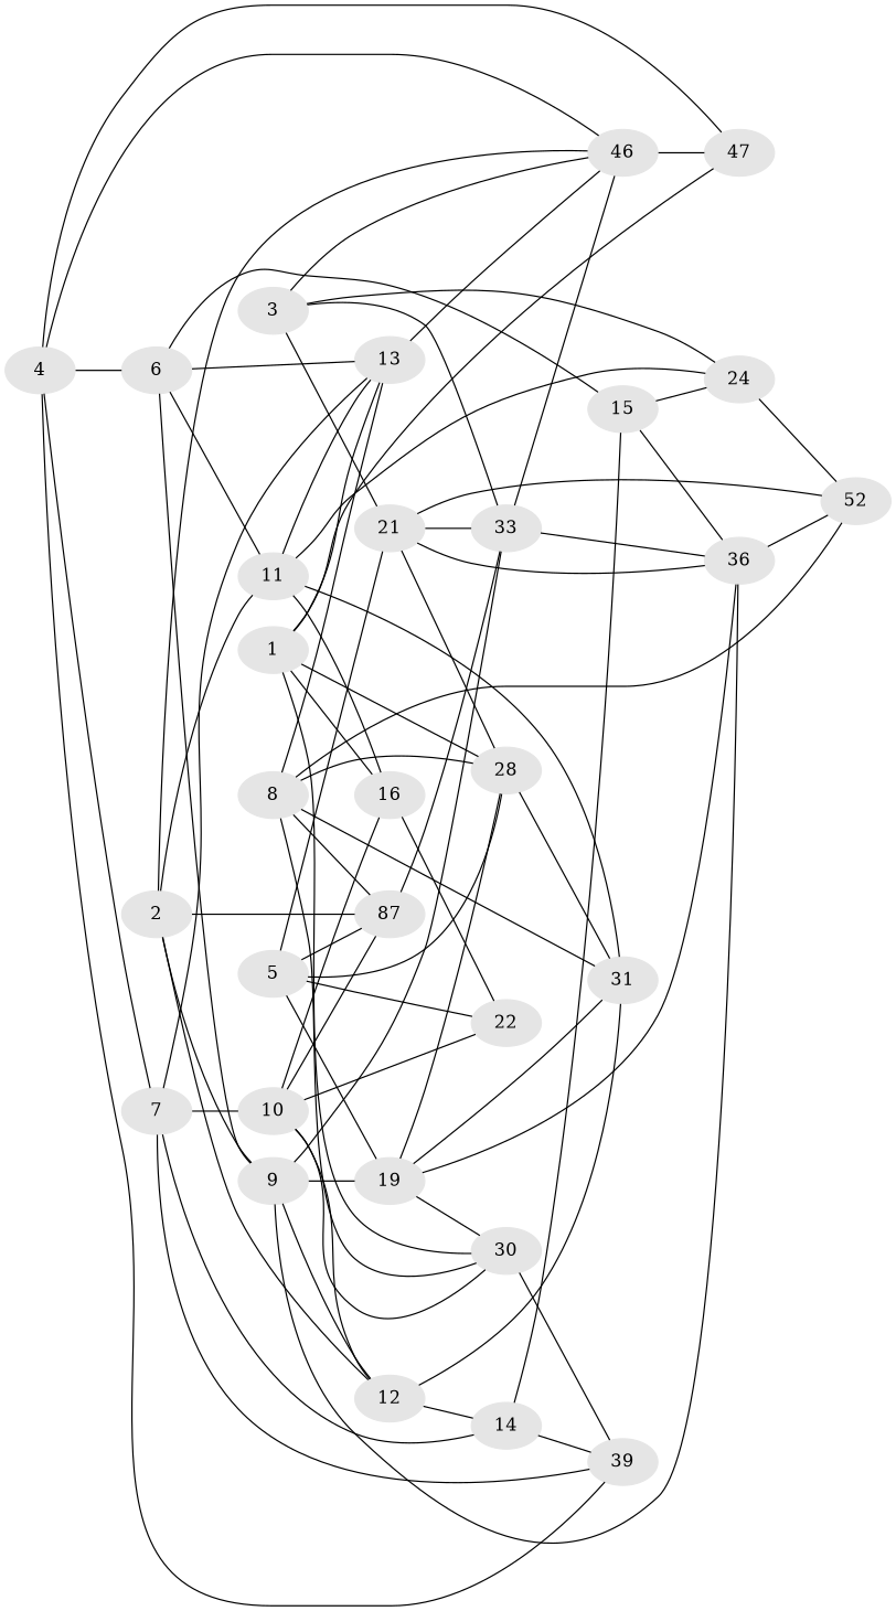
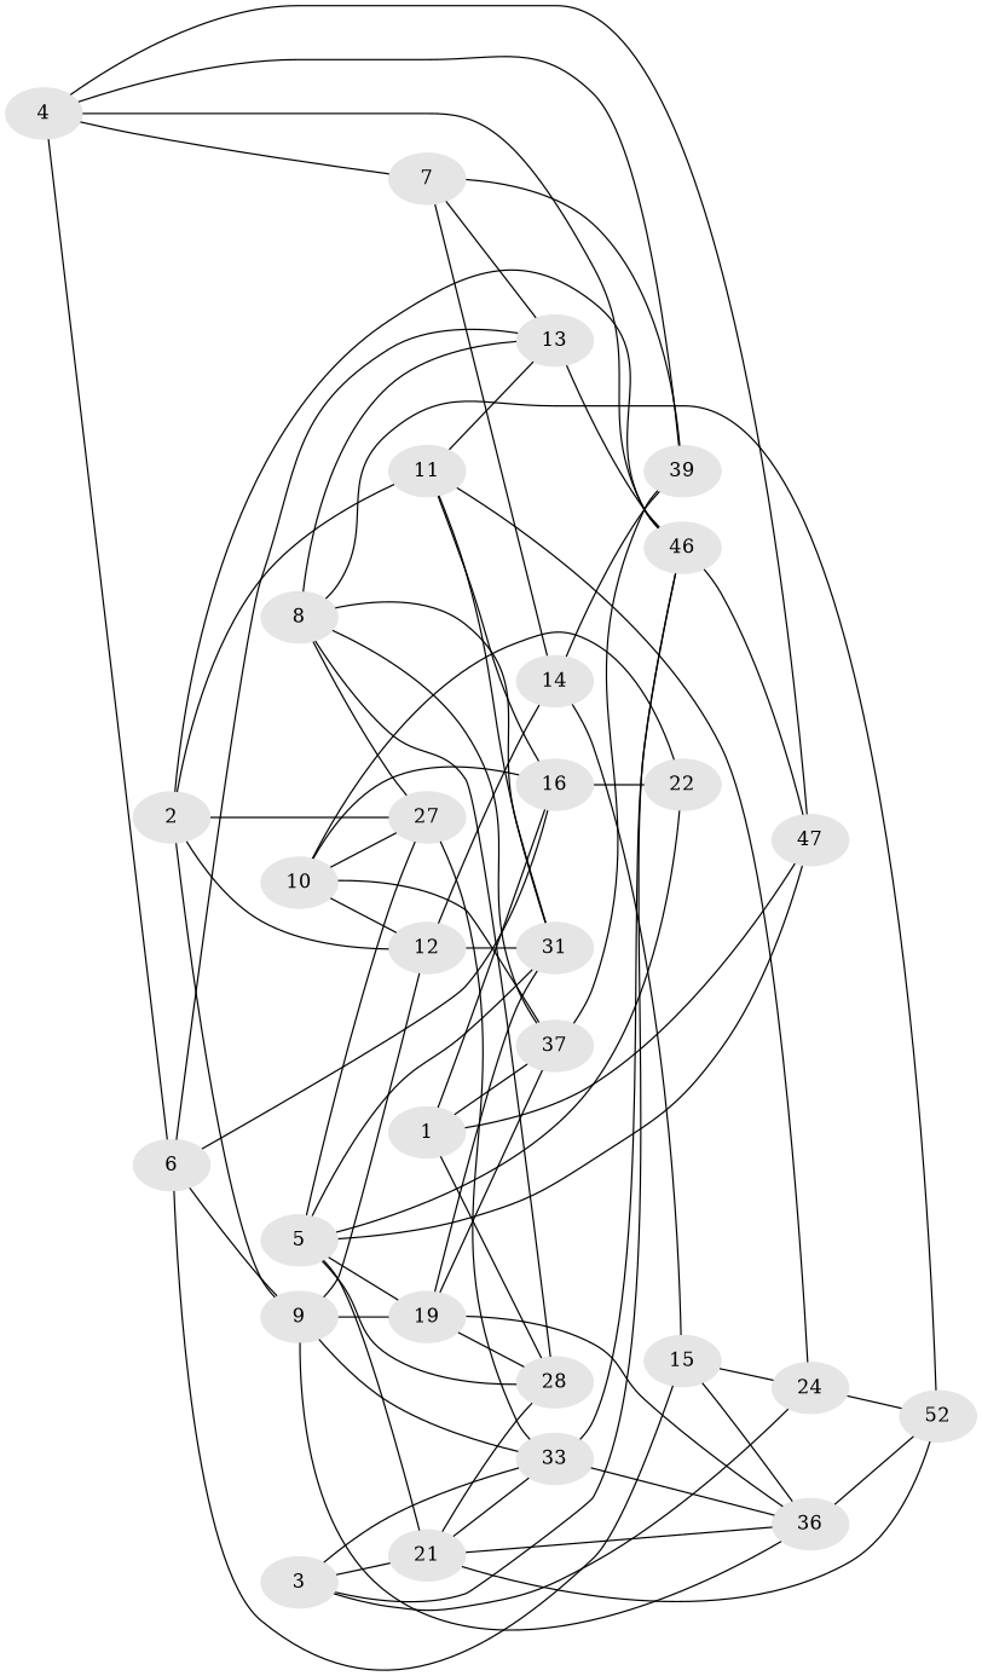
  graph {
    rankdir=LR
    node [color=gray90 style=filled]
    1 [super="+38"]
    13 [super="+17"]
    16
    28 [super="+41"]
-   37 [super="+40" label=30]
+   37 [super="+40"]
    47
    46 [super="+51"]
    22
    31 [super="+45"]
    39
    2 [super="+26"]
    9 [super="+23"]
    11 [super="+18"]
    12 [super="+42"]
-   27 [super="+54" label=87]
+   27 [super="+54"]
    33 [super="+48"]
    19 [super="+20"]
    36 [super="+44"]
    24
    14 [super="+43"]
    21 [super="+50"]
    52
    3
    4 [super="+29"]
    6 [super="+34"]
    7 [super="+35"]
    15 [super="+32"]
    10 [super="+30"]
    5 [super="+25"]
    8 [super="+49"]
-   1 -- 13
    1 -- 16
    1 -- 28
    1 -- 37 [weight=2]
    1 -- 47
    13 -- 46
    16 -- 22
-   28 -- 31
+   5 -- 31
    37 -- 39
    46 -- 47
    2 -- 46
    2 -- 9
    2 -- 11
    2 -- 12
    2 -- 27 [weight=2]
    9 -- 12
    9 -- 33
    9 -- 19
    9 -- 36
    11 -- 13
    11 -- 16
    11 -- 31
    11 -- 24
    12 -- 31 [weight=2]
    12 -- 14
    27 -- 33
    33 -- 46
    33 -- 36
    19 -- 28
    19 -- 37
    19 -- 31
    19 -- 36
    36 -- 52
    24 -- 52
    14 -- 39
    14 -- 15
    21 -- 28
    21 -- 33
    21 -- 36
    21 -- 52
    3 -- 46
    3 -- 33
    3 -- 24
    3 -- 21
    4 -- 47
    4 -- 46
    4 -- 39
    4 -- 6
    4 -- 7
    6 -- 13
    6 -- 9
-   6 -- 11
+   6 -- 16
    6 -- 15 [weight=2]
    7 -- 13
    7 -- 39
    7 -- 14
-   7 -- 10
    15 -- 36
    15 -- 24
    10 -- 16
    10 -- 37
    10 -- 22
    10 -- 12
    10 -- 27
    5 -- 28
+   5 -- 47
    5 -- 22
    5 -- 27
    5 -- 19
    5 -- 21
    8 -- 13
    8 -- 28
    8 -- 37
    8 -- 31
    8 -- 27
    8 -- 52
  }
